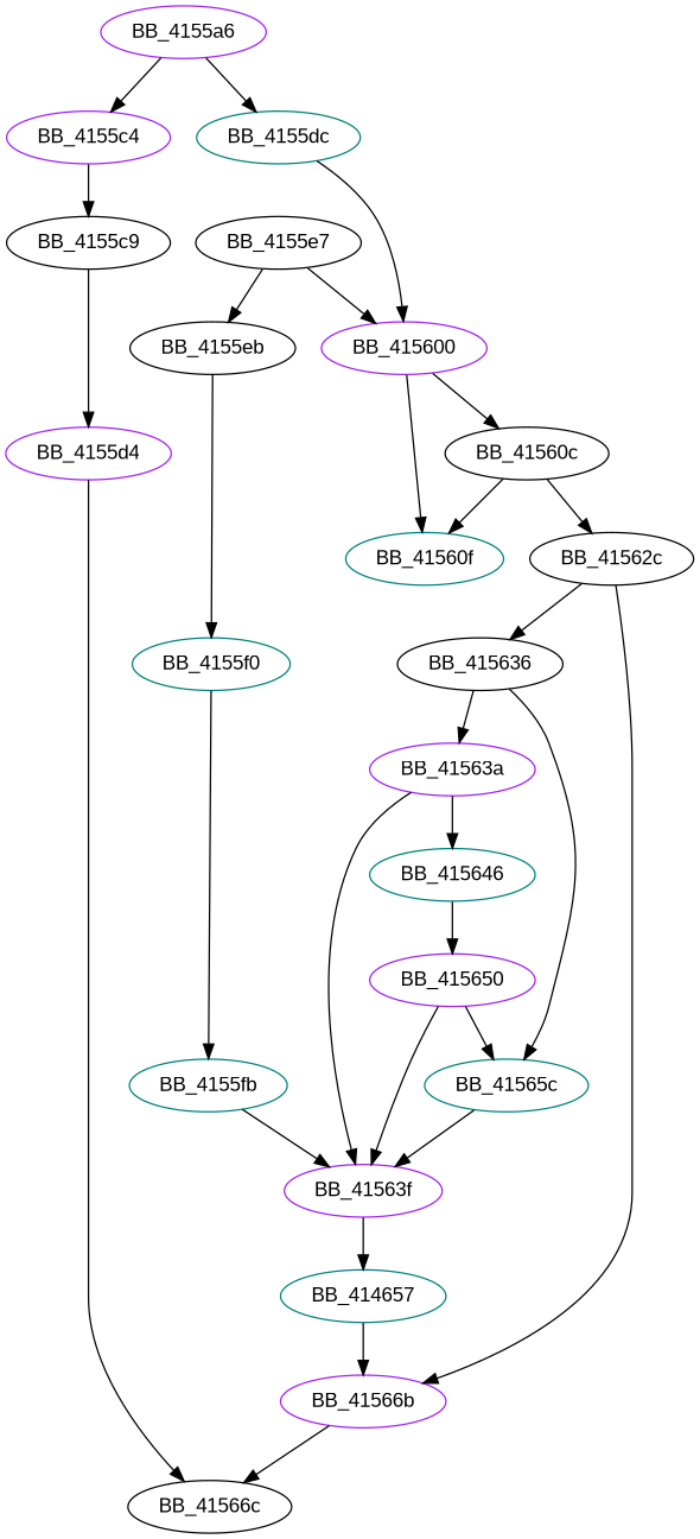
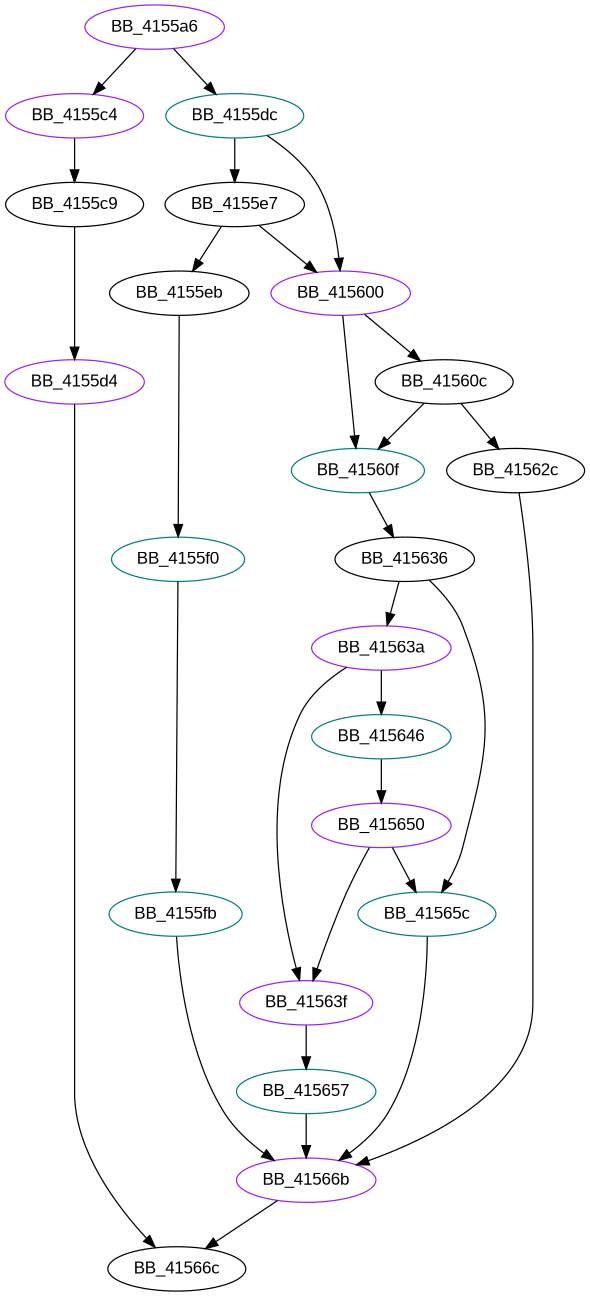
  digraph {
    fontname="Liberation Sans"
    node [color=purple fontname="Liberation Sans"]
    edge [fontname="Liberation Sans"]
    BB_4155a6
    BB_4155c4
    BB_4155dc [color=teal]
    BB_4155c9 [color=black]
    BB_4155e7 [color=black]
    BB_415600
    BB_4155d4
    BB_4155eb [color=black]
    BB_41560c [color=black]
    BB_41560f [color=teal]
    BB_41566c [color=black]
    BB_4155f0 [color=teal]
    BB_41562c [color=black]
    BB_4155fb [color=teal]
    BB_41566b
    BB_415636 [color=black]
    BB_41563a
    BB_41565c [color=teal]
    BB_41563f
    BB_415646 [color=teal]
-   BB_415657 [color=teal label=BB_414657]
+   BB_415657 [color=teal]
    BB_415650
    BB_4155a6 -> BB_4155c4
    BB_4155a6 -> BB_4155dc
    BB_4155c4 -> BB_4155c9
+   BB_4155dc -> BB_4155e7
    BB_4155dc -> BB_415600
    BB_4155c9 -> BB_4155d4
    BB_4155e7 -> BB_415600
    BB_4155e7 -> BB_4155eb
    BB_415600 -> BB_41560c
    BB_415600 -> BB_41560f
    BB_4155d4 -> BB_41566c
    BB_4155eb -> BB_4155f0
    BB_41560c -> BB_41560f
    BB_41560c -> BB_41562c
    BB_4155f0 -> BB_4155fb
    BB_41562c -> BB_41566b
-   BB_41562c -> BB_415636
-   BB_4155fb -> BB_41563f
+   BB_41560f -> BB_415636
+   BB_4155fb -> BB_41566b
    BB_41566b -> BB_41566c
    BB_415636 -> BB_41563a
    BB_415636 -> BB_41565c
    BB_41563a -> BB_41563f
    BB_41563a -> BB_415646
-   BB_41565c -> BB_41563f
+   BB_41565c -> BB_41566b
    BB_41563f -> BB_415657
    BB_415646 -> BB_415650
    BB_415657 -> BB_41566b
    BB_415650 -> BB_41565c
    BB_415650 -> BB_41563f
  }
